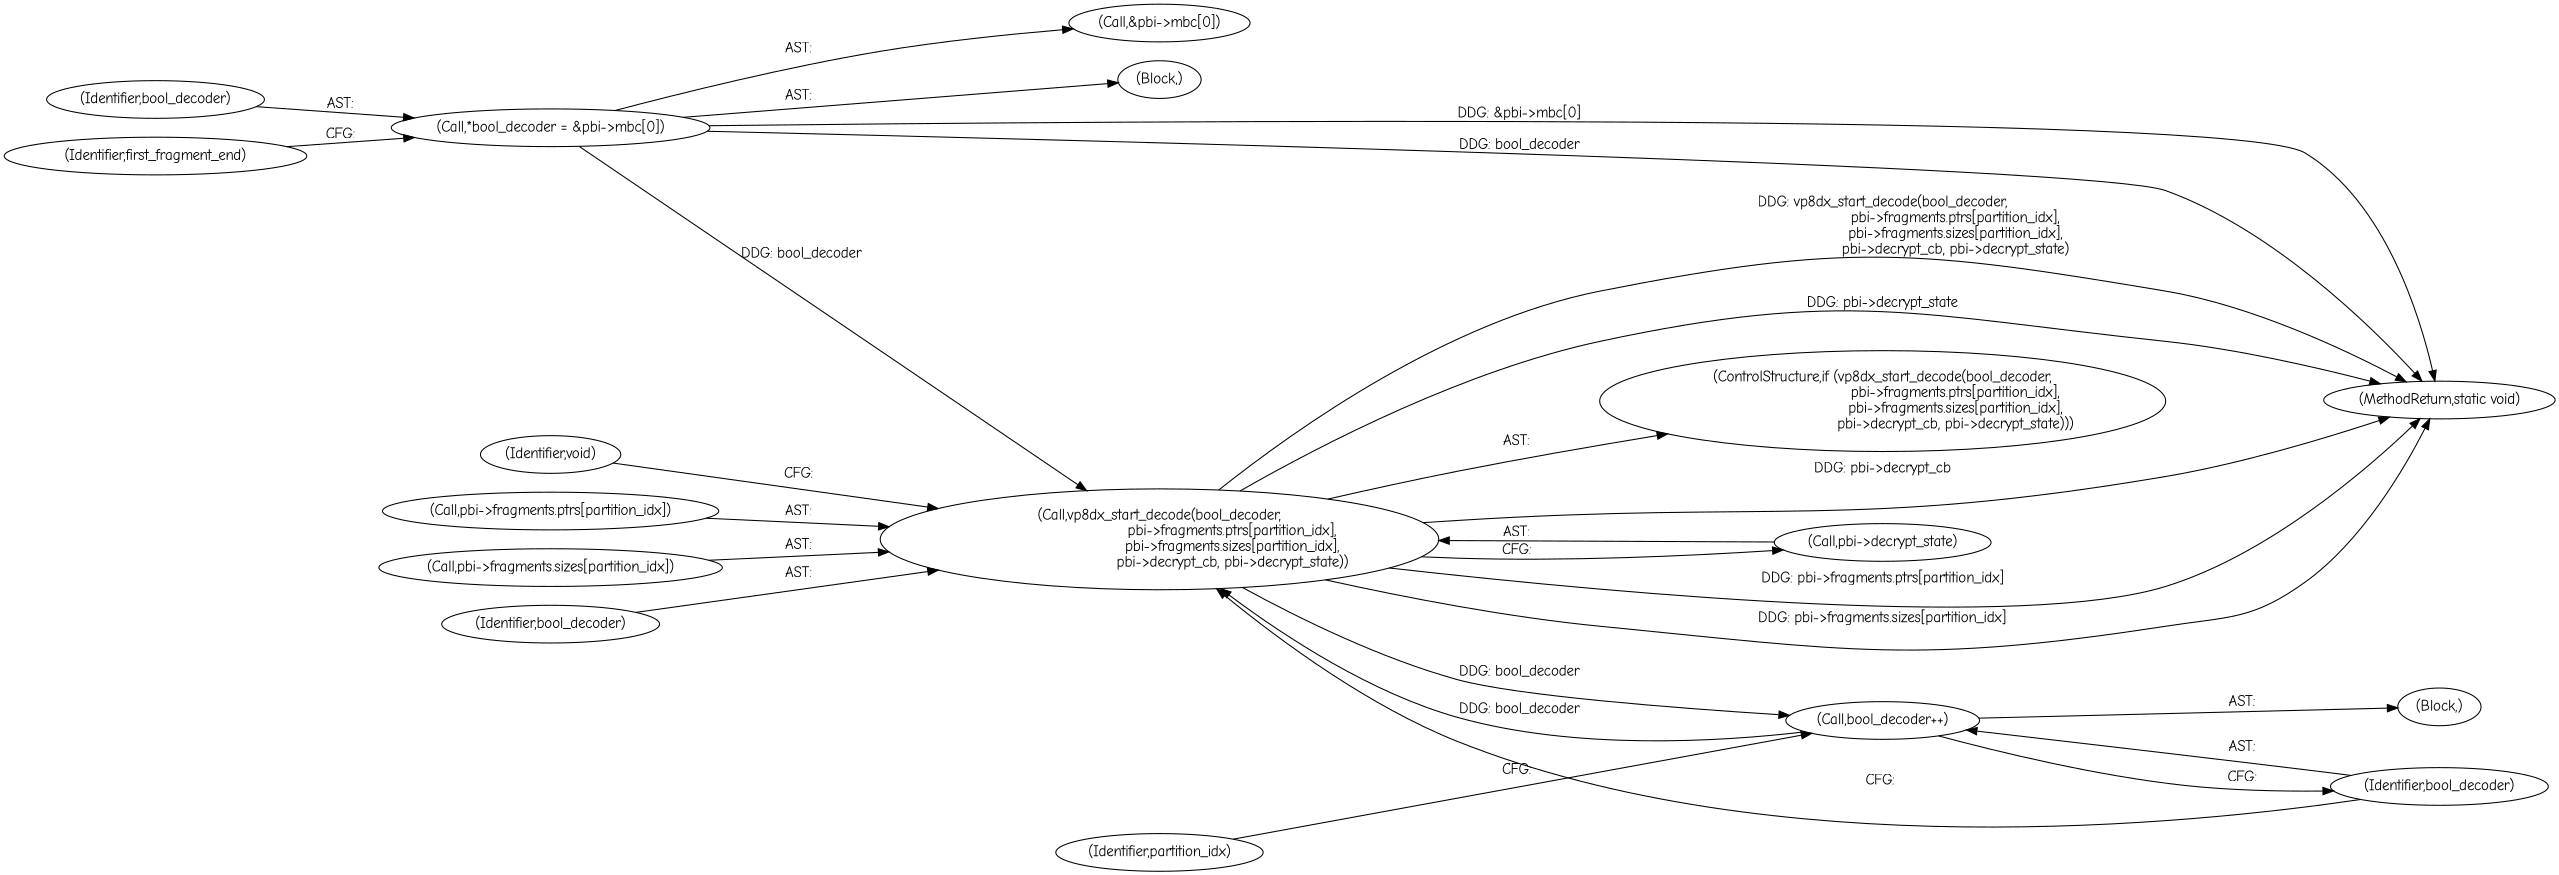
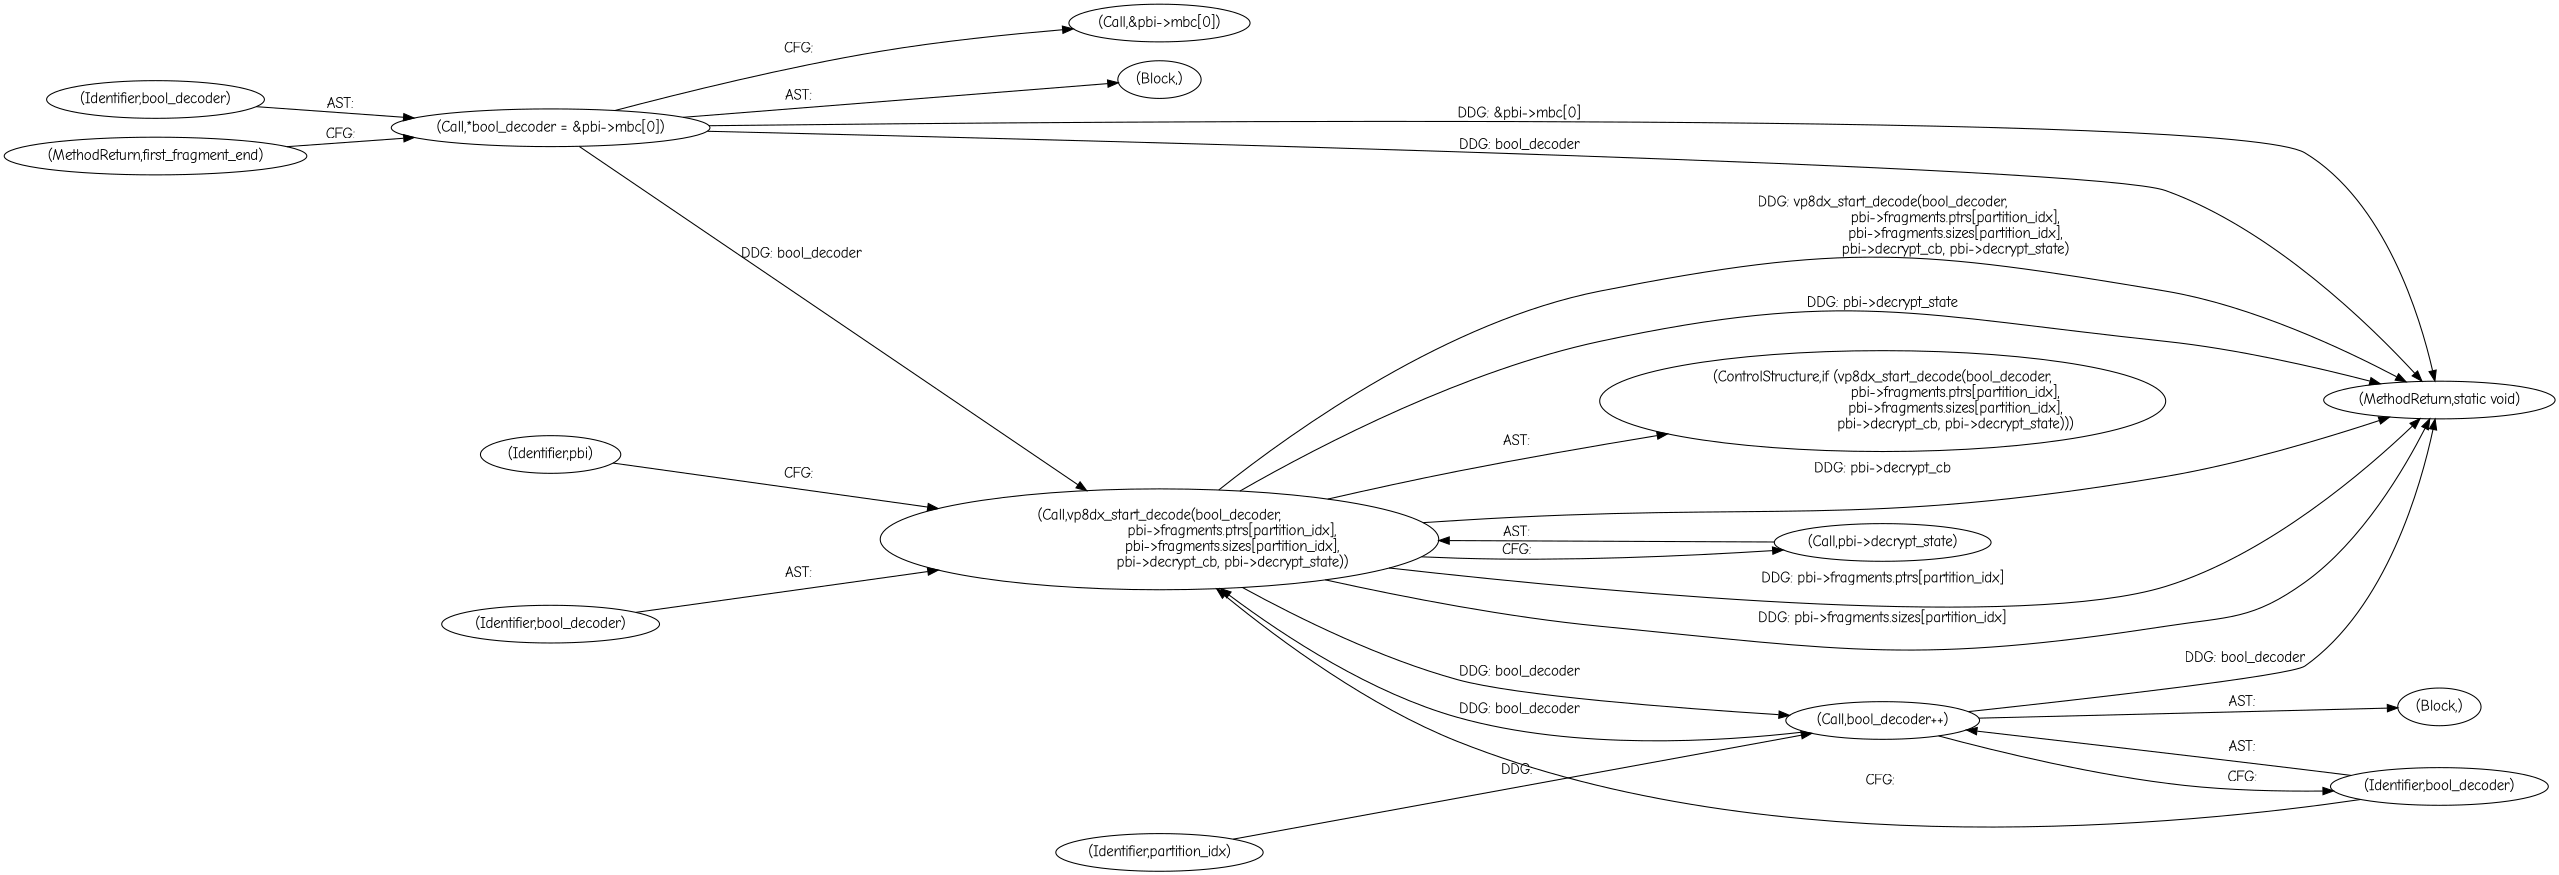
  digraph {
    fontname="Comic Neue"
    rankdir=LR
    node [fontname="Comic Neue"]
    edge [fontname="Comic Neue"]
    n1 [label="(Call,*bool_decoder = &pbi->mbc[0])"]
    n2 [label="(Call,vp8dx_start_decode(bool_decoder,\n                               pbi->fragments.ptrs[partition_idx],\n                               pbi->fragments.sizes[partition_idx],\n                               pbi->decrypt_cb, pbi->decrypt_state))"]
    n3 [label="(Call,&pbi->mbc[0])"]
    n4 [label="(MethodReturn,static void)"]
    n5 [label="(Block,)"]
    n6 [label="(Call,bool_decoder++)"]
    n7 [label="(Call,pbi->decrypt_state)"]
    n8 [label="(ControlStructure,if (vp8dx_start_decode(bool_decoder,\n                               pbi->fragments.ptrs[partition_idx],\n                               pbi->fragments.sizes[partition_idx],\n                               pbi->decrypt_cb, pbi->decrypt_state)))"]
    n9 [label="(Block,)"]
    n10 [label="(Identifier,bool_decoder)"]
-   n11 [label="(Identifier,void)"]
+   n11 [label="(Identifier,pbi)"]
    n12 [label="(Identifier,bool_decoder)"]
-   n13 [label="(Call,pbi->fragments.ptrs[partition_idx])"]
-   n14 [label="(Identifier,first_fragment_end)"]
-   n15 [label="(Call,pbi->fragments.sizes[partition_idx])"]
+   n14 [label="(MethodReturn,first_fragment_end)"]
    n16 [label="(Identifier,bool_decoder)"]
    n17 [label="(Identifier,partition_idx)"]
    n1 -> n2 [label="DDG: bool_decoder"]
-   n1 -> n3 [label="AST: "]
+   n1 -> n3 [label="CFG: "]
    n1 -> n4 [label="DDG: &pbi->mbc[0]"]
    n1 -> n4 [label="DDG: bool_decoder"]
    n1 -> n5 [label="AST: "]
    n2 -> n4 [label="DDG: pbi->decrypt_state"]
    n2 -> n4 [label="DDG: pbi->decrypt_cb"]
    n2 -> n4 [label="DDG: pbi->fragments.ptrs[partition_idx]"]
    n2 -> n4 [label="DDG: pbi->fragments.sizes[partition_idx]"]
    n2 -> n4 [label="DDG: vp8dx_start_decode(bool_decoder,\n                               pbi->fragments.ptrs[partition_idx],\n                               pbi->fragments.sizes[partition_idx],\n                               pbi->decrypt_cb, pbi->decrypt_state)"]
    n2 -> n6 [label="DDG: bool_decoder"]
    n2 -> n7 [label="CFG: "]
    n2 -> n8 [label="AST: "]
    n6 -> n2 [label="DDG: bool_decoder"]
+   n6 -> n4 [label="DDG: bool_decoder"]
    n6 -> n9 [label="AST: "]
    n6 -> n10 [label="CFG: "]
    n7 -> n2 [label="AST: "]
    n10 -> n2 [label="CFG: "]
    n10 -> n6 [label="AST: "]
    n11 -> n2 [label="CFG: "]
    n12 -> n1 [label="AST: "]
-   n13 -> n2 [label="AST: "]
    n14 -> n1 [label="CFG: "]
-   n15 -> n2 [label="AST: "]
    n16 -> n2 [label="AST: "]
-   n17 -> n6 [label="CFG: "]
+   n17 -> n6 [label="DDG: "]
  }
